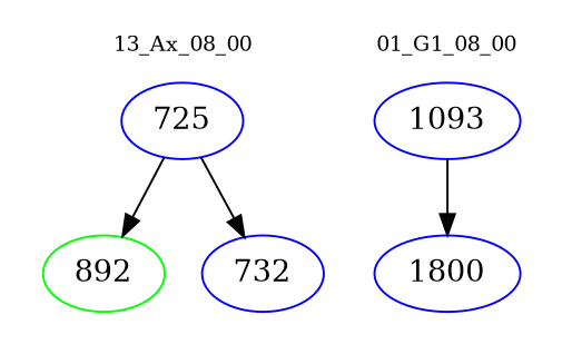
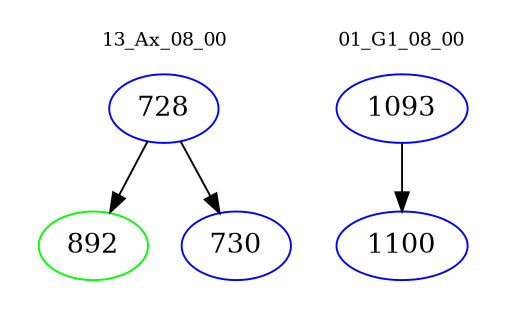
  digraph {
    node [color=blue]
    edge [color=black]
-   n1 [label=725]
+   n1 [label=728]
    n2 [color=green label=892]
-   n3 [label=732]
+   n3 [label=730]
    n4 [label=1093]
-   n5 [label=1800]
+   n5 [label=1100]
    subgraph cluster_1 {
      color=white
      fontsize=10
      label="13_Ax_08_00"
      n1
      n2
      n3
    }
    subgraph cluster_2 {
      color=white
      fontsize=10
      label="01_G1_08_00"
      n4
      n5
    }
    n1 -> n2
    n1 -> n3
    n4 -> n5
  }
